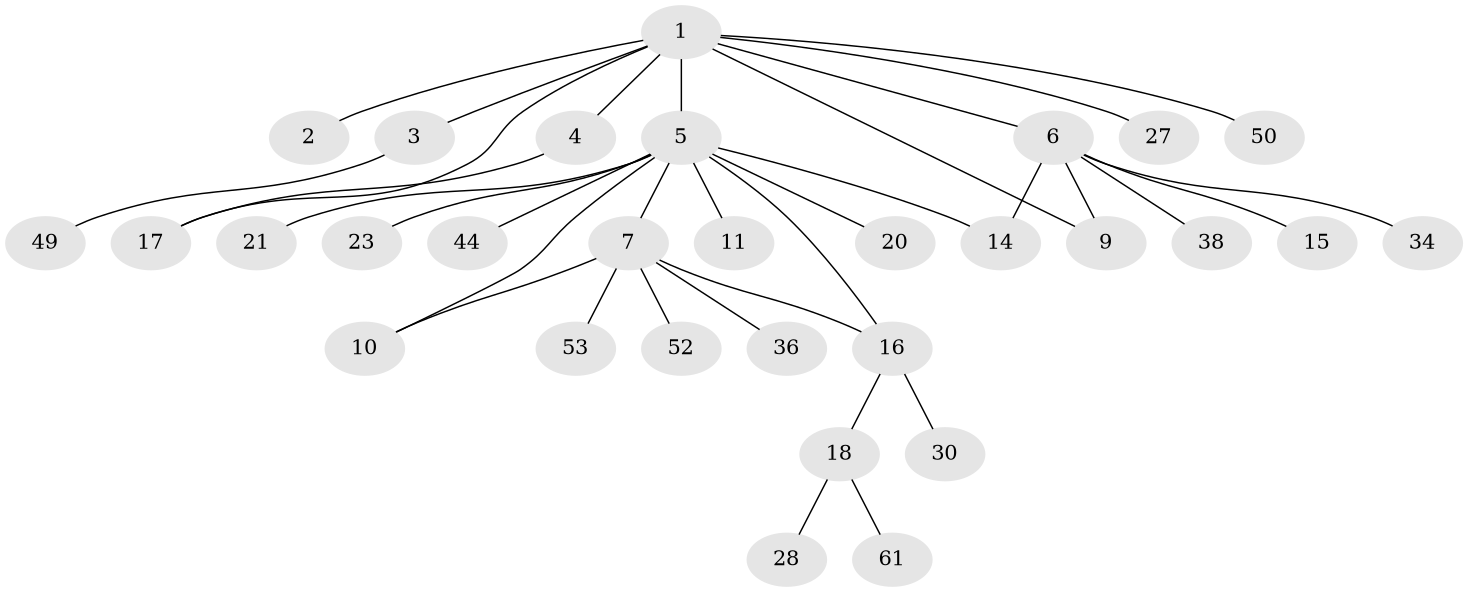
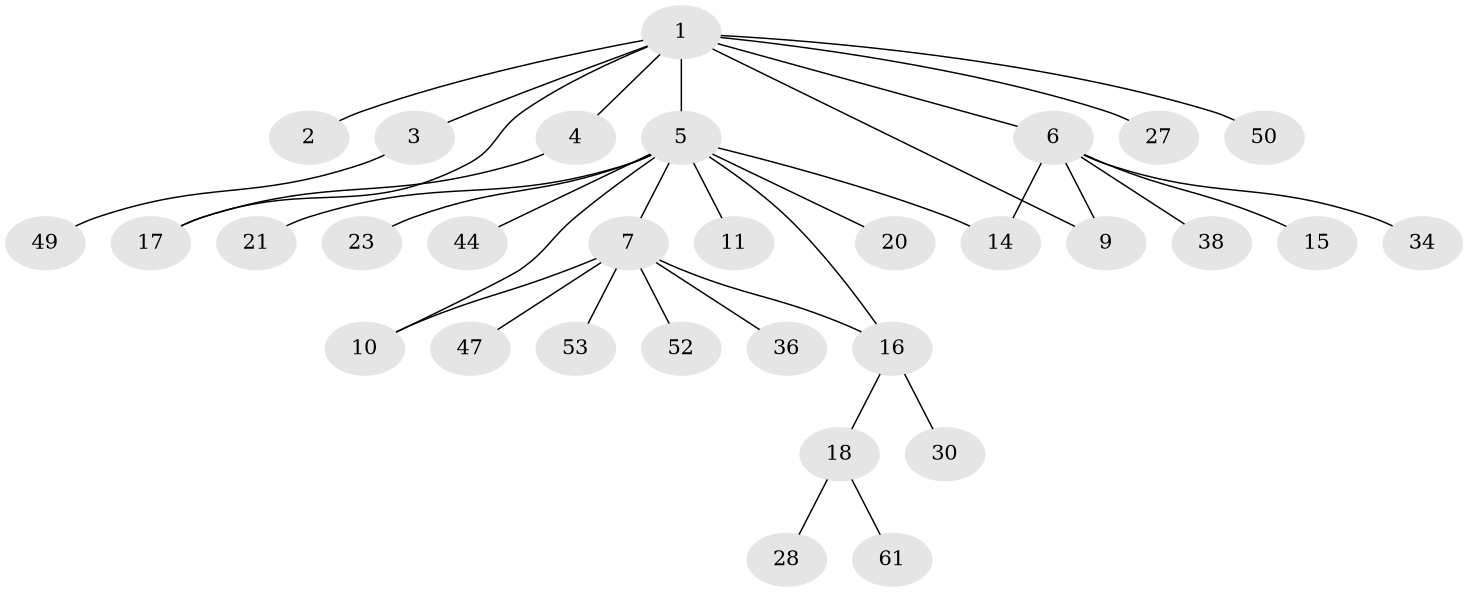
  graph {
    node [color=gray90 style=filled]
    1 [super="+8"]
    2
    3
    4 [super="+56"]
    5 [super="+33"]
    6
    9 [super="+26+25+57+12+13+39"]
    17 [super="+60"]
    27
    50
    49 [super="+55"]
    7
    10 [super="+19+24"]
    11 [super="+51+29+35"]
    14 [super="+22"]
    16
    20 [super="+48+32"]
    21 [super="+31"]
    23
    44
    38 [super="+54"]
    15 [super="+59+42"]
    34
    52 [super="+58"]
    36
+   47
    53
    18
    30
    28
    61
    1 -- 2
    1 -- 3
    1 -- 4
    1 -- 5
    1 -- 6
    1 -- 9
    1 -- 17
    1 -- 27
    1 -- 50
    3 -- 49
    4 -- 17
    5 -- 7
    5 -- 10
    5 -- 11
    5 -- 14
    5 -- 16
    5 -- 20
    5 -- 21
    5 -- 23
    5 -- 44
    6 -- 9
    6 -- 14
    6 -- 38
    6 -- 15
    6 -- 34
    7 -- 10
    7 -- 16
    7 -- 52
    7 -- 36
+   7 -- 47
    7 -- 53
    16 -- 18
    16 -- 30
    18 -- 28
    18 -- 61
  }
